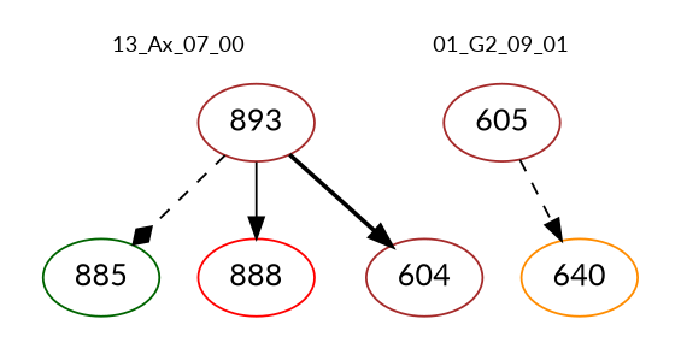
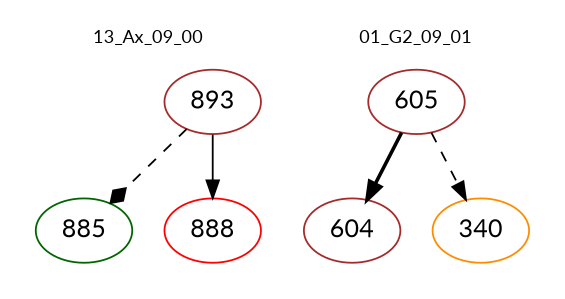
  digraph {
    fontname=Lato
    node [color=brown fontname=Lato]
    edge [arrowhead=normal color=black fontname=Lato style=dashed]
    n1 [label=893]
    n2 [color=darkgreen label=885]
    n3 [color=red label=888]
    n4 [label=605]
    n5 [label=604]
-   n6 [color=darkorange label=640]
+   n6 [color=darkorange label=340]
    subgraph cluster_1 {
      color=white
      fontsize=10
-     label="13_Ax_07_00"
+     label="13_Ax_09_00"
      n1
      n2
      n3
    }
    subgraph cluster_2 {
      color=white
      fontsize=10
      label="01_G2_09_01"
      n4
      n5
      n6
    }
    n1 -> n2 [arrowhead=diamond]
    n1 -> n3 [style=solid]
-   n1 -> n5 [style=bold]
+   n4 -> n5 [style=bold]
    n4 -> n6
  }
